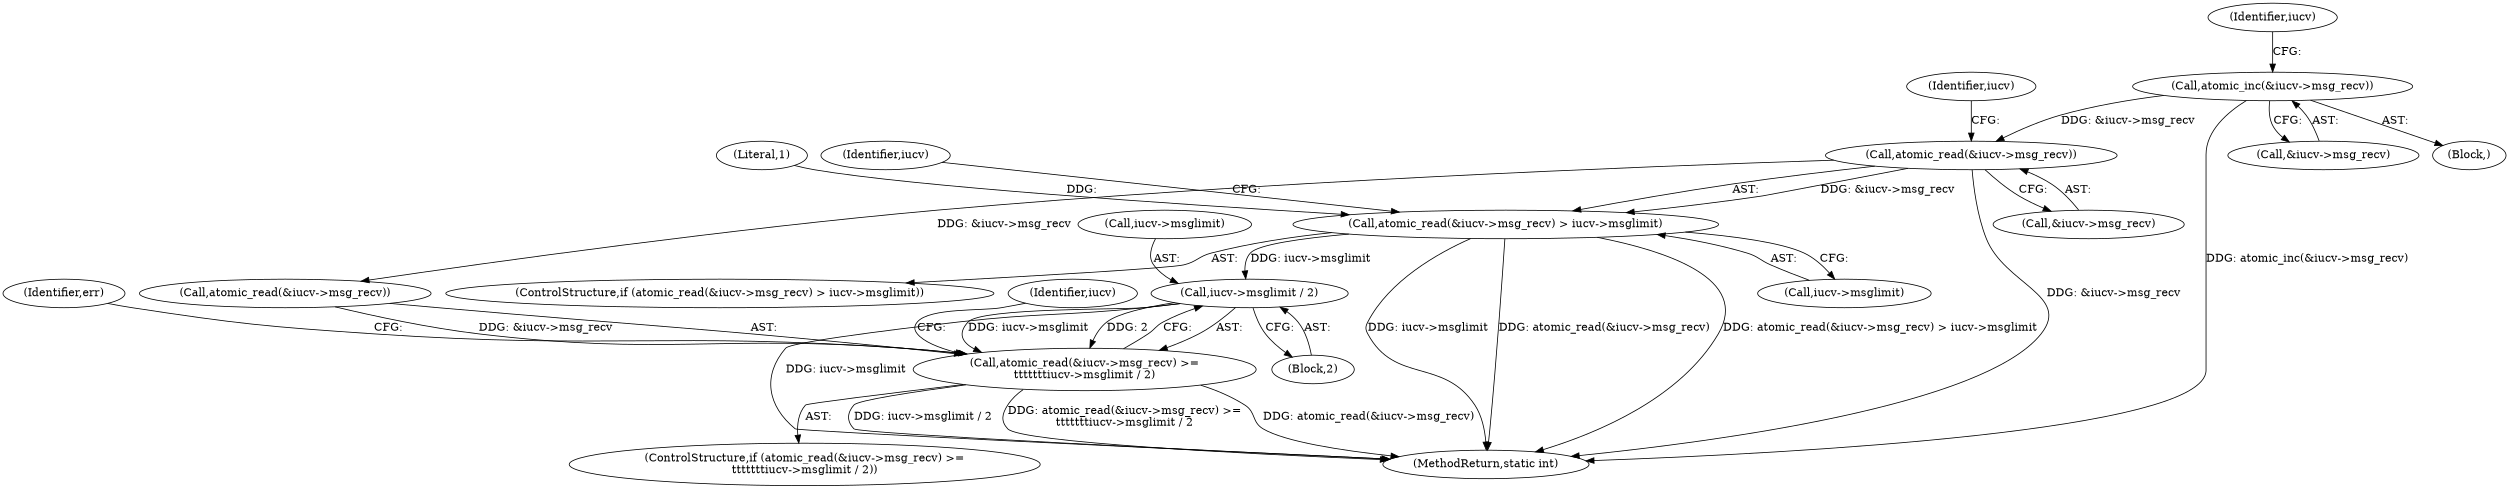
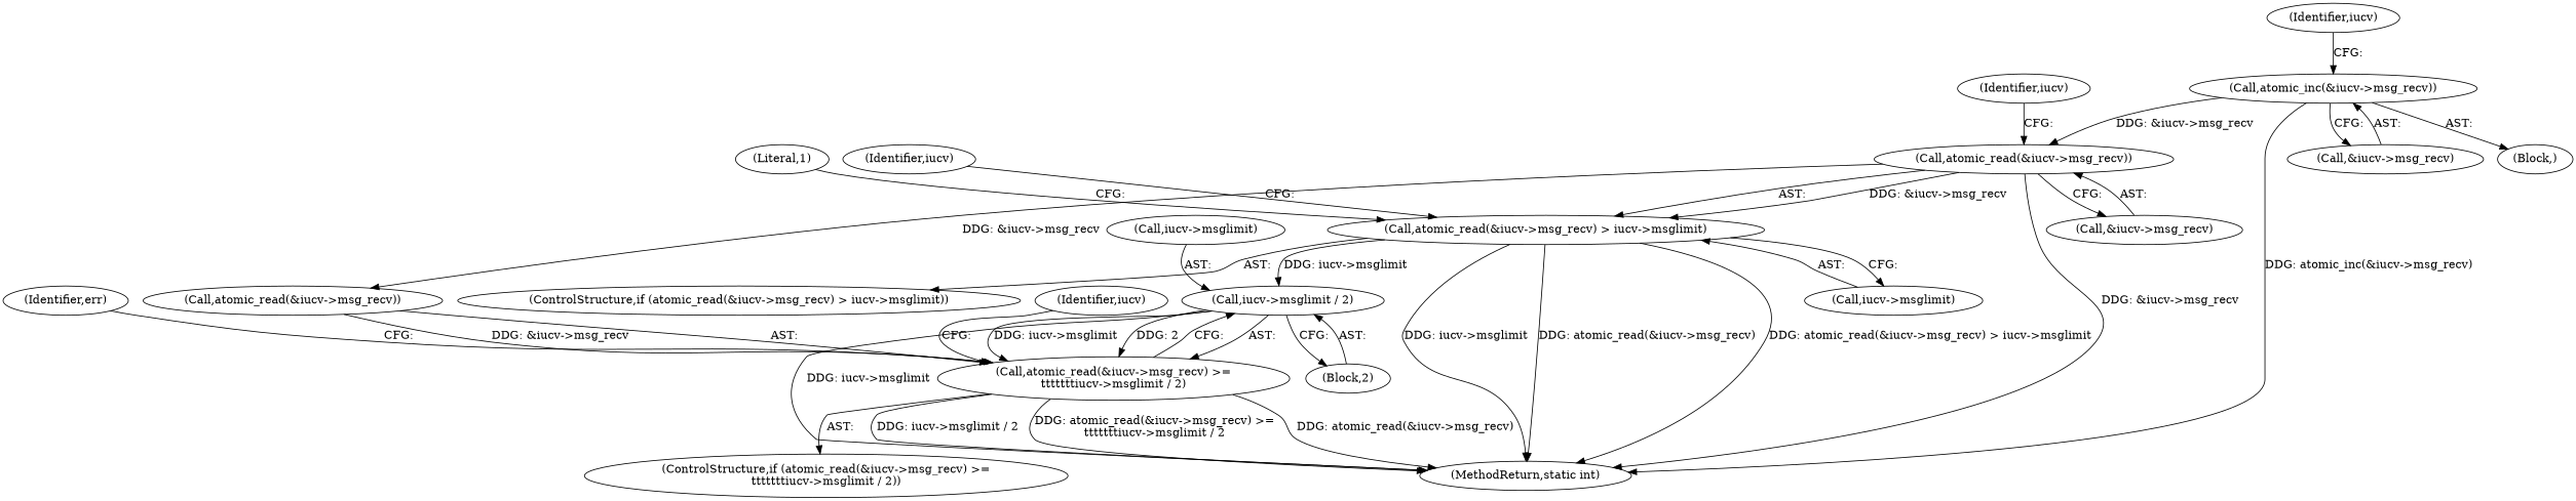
  digraph {
    n1 [label="(Call,atomic_read(&iucv->msg_recv) > iucv->msglimit)"]
    n2 [label="(Call,iucv->msglimit / 2)"]
    n3 [label="(Call,iucv->msglimit)"]
    n4 [label="(MethodReturn,static int)"]
    n5 [label="(ControlStructure,if (atomic_read(&iucv->msg_recv) > iucv->msglimit))"]
    n6 [label="(Call,atomic_read(&iucv->msg_recv) >=\n\t\t\t\t\t\t\tiucv->msglimit / 2)"]
    n7 [label="(Block,2)"]
    n8 [label="(Call,atomic_read(&iucv->msg_recv))"]
    n9 [label="(Call,atomic_read(&iucv->msg_recv))"]
    n10 [label="(Call,&iucv->msg_recv)"]
    n11 [label="(Call,atomic_inc(&iucv->msg_recv))"]
    n12 [label="(Call,&iucv->msg_recv)"]
    n13 [label="(Block,)"]
    n14 [label="(ControlStructure,if (atomic_read(&iucv->msg_recv) >=\n\t\t\t\t\t\t\tiucv->msglimit / 2))"]
    n15 [label="(Call,iucv->msglimit)"]
    n16 [label="(Literal,1)"]
    n17 [label="(Identifier,iucv)"]
    n18 [label="(Identifier,iucv)"]
    n19 [label="(Identifier,err)"]
    n20 [label="(Identifier,iucv)"]
    n21 [label="(Identifier,iucv)"]
    n1 -> n2 [label="DDG: iucv->msglimit"]
    n1 -> n3 [label="CFG: "]
    n1 -> n4 [label="DDG: atomic_read(&iucv->msg_recv) > iucv->msglimit"]
    n1 -> n4 [label="DDG: iucv->msglimit"]
    n1 -> n4 [label="DDG: atomic_read(&iucv->msg_recv)"]
    n1 -> n5 [label="AST: "]
    n2 -> n4 [label="DDG: iucv->msglimit"]
    n2 -> n6 [label="AST: "]
    n2 -> n6 [label="DDG: iucv->msglimit"]
    n2 -> n6 [label="DDG: 2"]
    n2 -> n7 [label="CFG: "]
    n3 -> n1 [label="AST: "]
    n6 -> n2 [label="CFG: "]
    n6 -> n4 [label="DDG: atomic_read(&iucv->msg_recv)"]
    n6 -> n4 [label="DDG: iucv->msglimit / 2"]
    n6 -> n4 [label="DDG: atomic_read(&iucv->msg_recv) >=\n\t\t\t\t\t\t\tiucv->msglimit / 2"]
    n6 -> n14 [label="AST: "]
    n7 -> n2 [label="AST: "]
    n8 -> n1 [label="AST: "]
    n8 -> n1 [label="DDG: &iucv->msg_recv"]
    n8 -> n4 [label="DDG: &iucv->msg_recv"]
    n8 -> n9 [label="DDG: &iucv->msg_recv"]
    n8 -> n10 [label="CFG: "]
    n9 -> n6 [label="AST: "]
    n9 -> n6 [label="DDG: &iucv->msg_recv"]
    n10 -> n8 [label="AST: "]
    n11 -> n4 [label="DDG: atomic_inc(&iucv->msg_recv)"]
    n11 -> n8 [label="DDG: &iucv->msg_recv"]
    n11 -> n12 [label="CFG: "]
    n11 -> n13 [label="AST: "]
    n12 -> n11 [label="AST: "]
    n15 -> n2 [label="AST: "]
-   n16 -> n1 [label="DDG: "]
+   n16 -> n1 [label="CFG: "]
    n17 -> n1 [label="CFG: "]
    n18 -> n11 [label="CFG: "]
    n19 -> n6 [label="CFG: "]
    n20 -> n8 [label="CFG: "]
    n21 -> n6 [label="CFG: "]
  }
